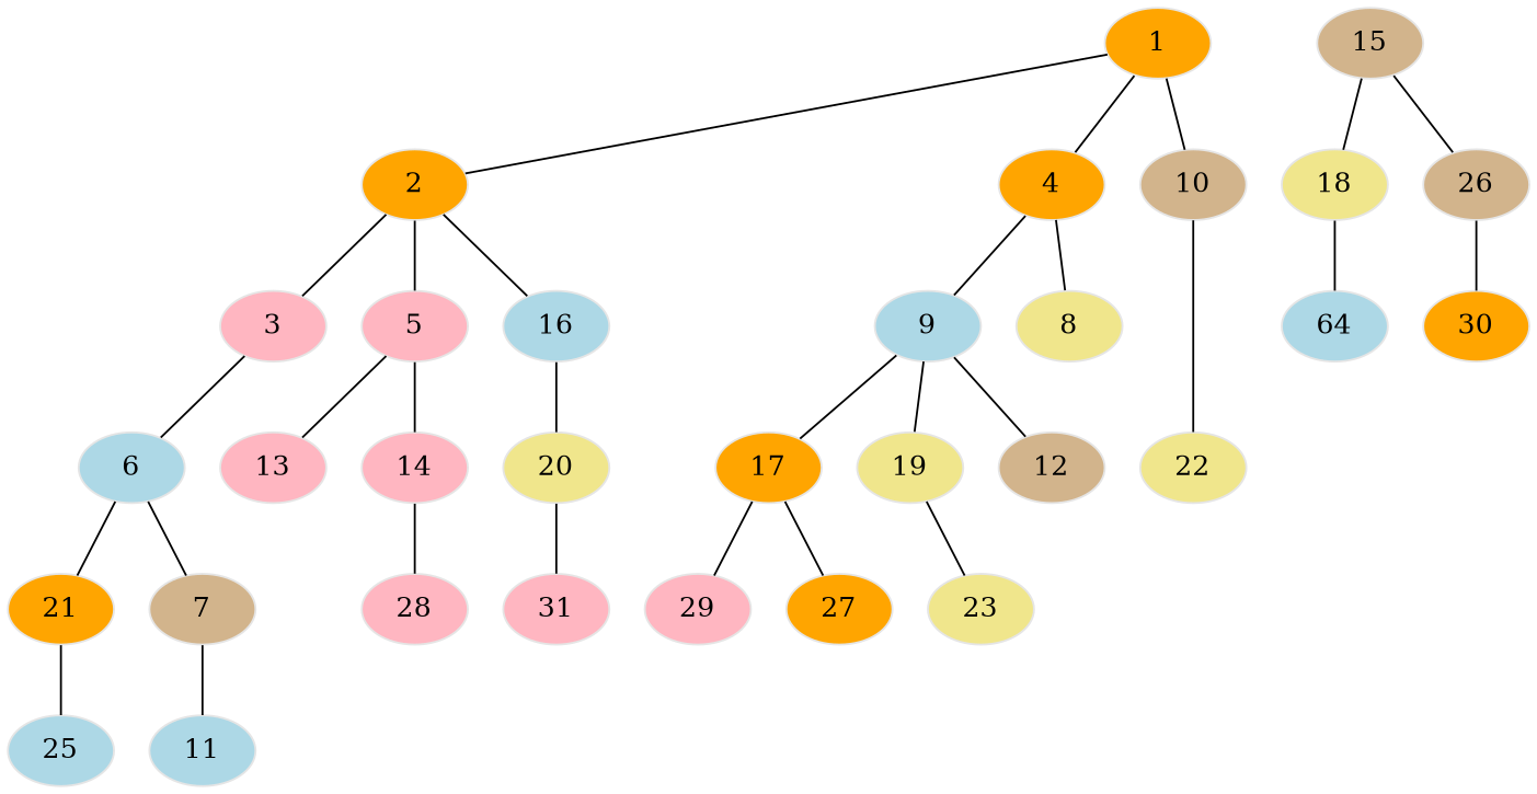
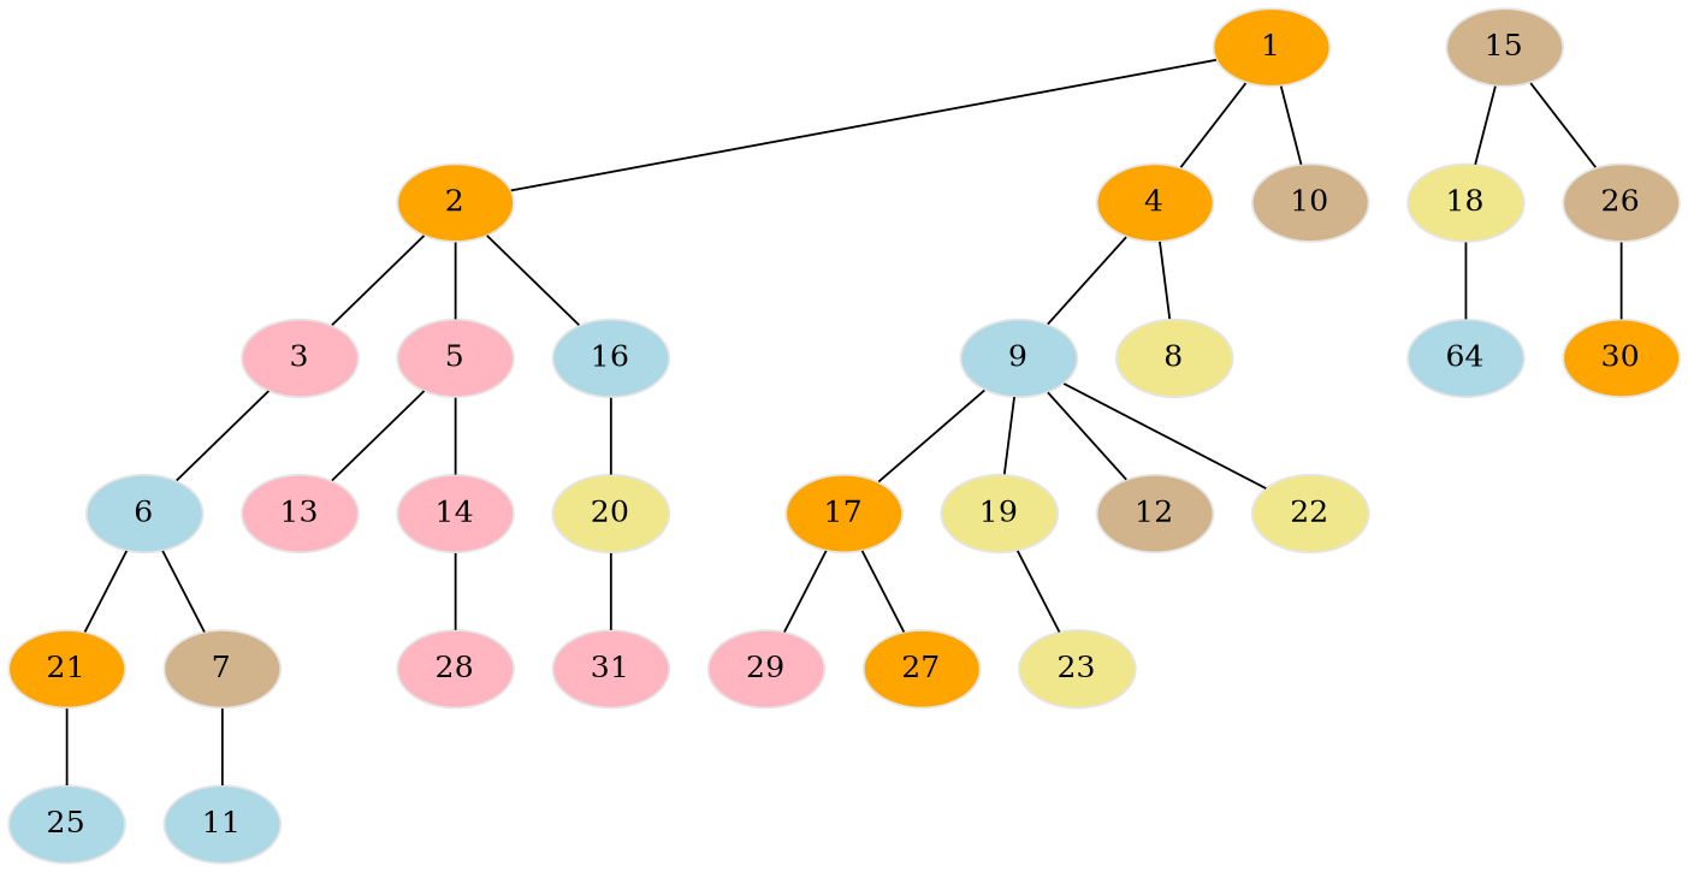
  graph {
    node [color=gray90 fillcolor=orange style=filled]
    edge [weight=1.0]
    1
    2
    4
    10 [fillcolor=tan]
    3 [fillcolor=lightpink]
    5 [fillcolor=lightpink]
    16 [fillcolor=lightblue]
    8 [fillcolor=khaki]
    9 [fillcolor=lightblue]
    22 [fillcolor=khaki]
    6 [fillcolor=lightblue]
    13 [fillcolor=lightpink]
    14 [fillcolor=lightpink]
    20 [fillcolor=khaki]
    7 [fillcolor=tan]
    21
    12 [fillcolor=tan]
    17
    19 [fillcolor=khaki]
    28 [fillcolor=lightpink]
    11 [fillcolor=lightblue]
    25 [fillcolor=lightblue]
    15 [fillcolor=tan]
    18 [fillcolor=khaki]
    26 [fillcolor=tan]
    27
    29 [fillcolor=lightpink]
    23 [fillcolor=khaki]
    n29 [fillcolor=lightblue label=64]
    30
    31 [fillcolor=lightpink]
    1 -- 2
    1 -- 4
    1 -- 10 [weight=2.0]
    2 -- 3 [weight=2.0]
    2 -- 5
    2 -- 16
    4 -- 8 [weight=2.0]
    4 -- 9
-   10 -- 22
+   9 -- 22
    3 -- 6
    5 -- 13
    5 -- 14
    16 -- 20
    9 -- 12 [weight=2.0]
    9 -- 17
    9 -- 19
    6 -- 7
    6 -- 21
    14 -- 28
    20 -- 31
    7 -- 11 [weight=2.0]
    21 -- 25
    17 -- 27
    17 -- 29
    19 -- 23
    15 -- 18
    15 -- 26
    18 -- n29 [weight=2.0]
    26 -- 30
  }
